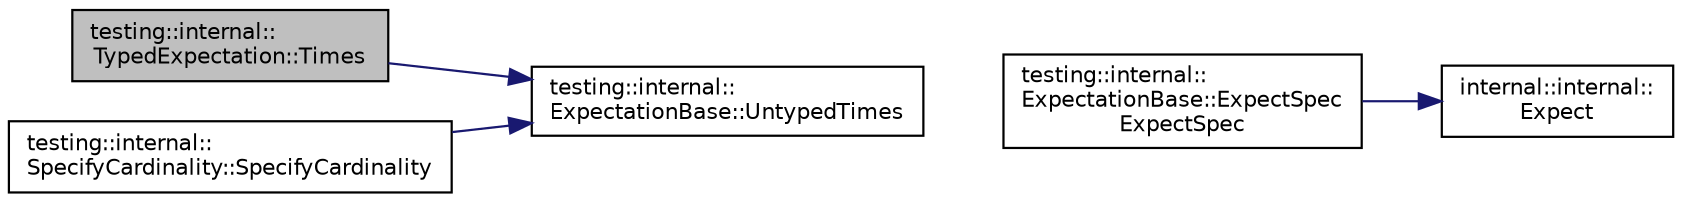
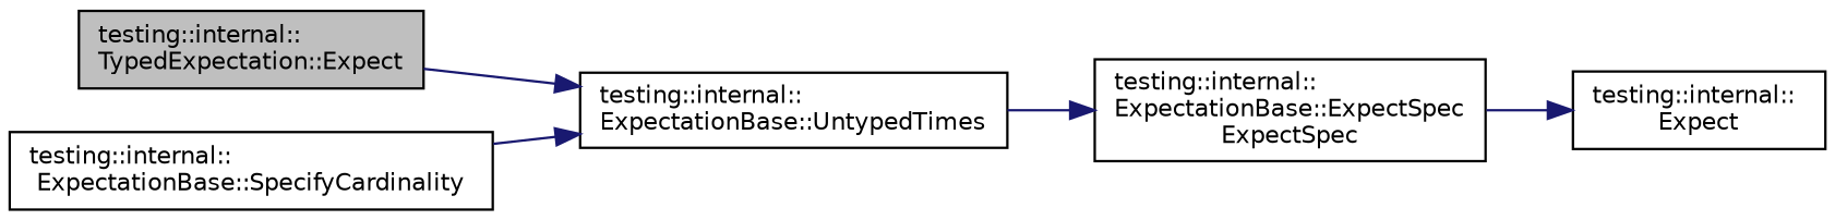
  digraph {
    rankdir=LR
    node [color=black fillcolor=white fontname=Helvetica fontsize=10 shape=record style=filled]
    edge [color=midnightblue fontname=Helvetica fontsize=10 labelfontname=Helvetica labelfontsize=10 style=solid]
-   n1 [fillcolor=grey75 fontcolor=black height=0.2 label="testing::internal::\lTypedExpectation::Times" width=0.4]
+   n1 [fillcolor=grey75 fontcolor=black height=0.2 label="testing::internal::\lTypedExpectation::Expect" width=0.4]
    n2 [height=0.2 label="testing::internal::\lExpectationBase::UntypedTimes" width=0.4]
    n3 [height=0.2 label="testing::internal::\lExpectationBase::ExpectSpec\lExpectSpec" width=0.4]
-   n4 [height=0.2 label="internal::internal::\lExpect" width=0.4]
-   n5 [height=0.2 label="testing::internal::\lSpecifyCardinality::SpecifyCardinality" width=0.4]
+   n4 [height=0.2 label="testing::internal::\lExpect" width=0.4]
+   n5 [height=0.2 label="testing::internal::\lExpectationBase::SpecifyCardinality" width=0.4]
    n1 -> n2
+   n2 -> n3
    n3 -> n4
    n5 -> n2
  }
